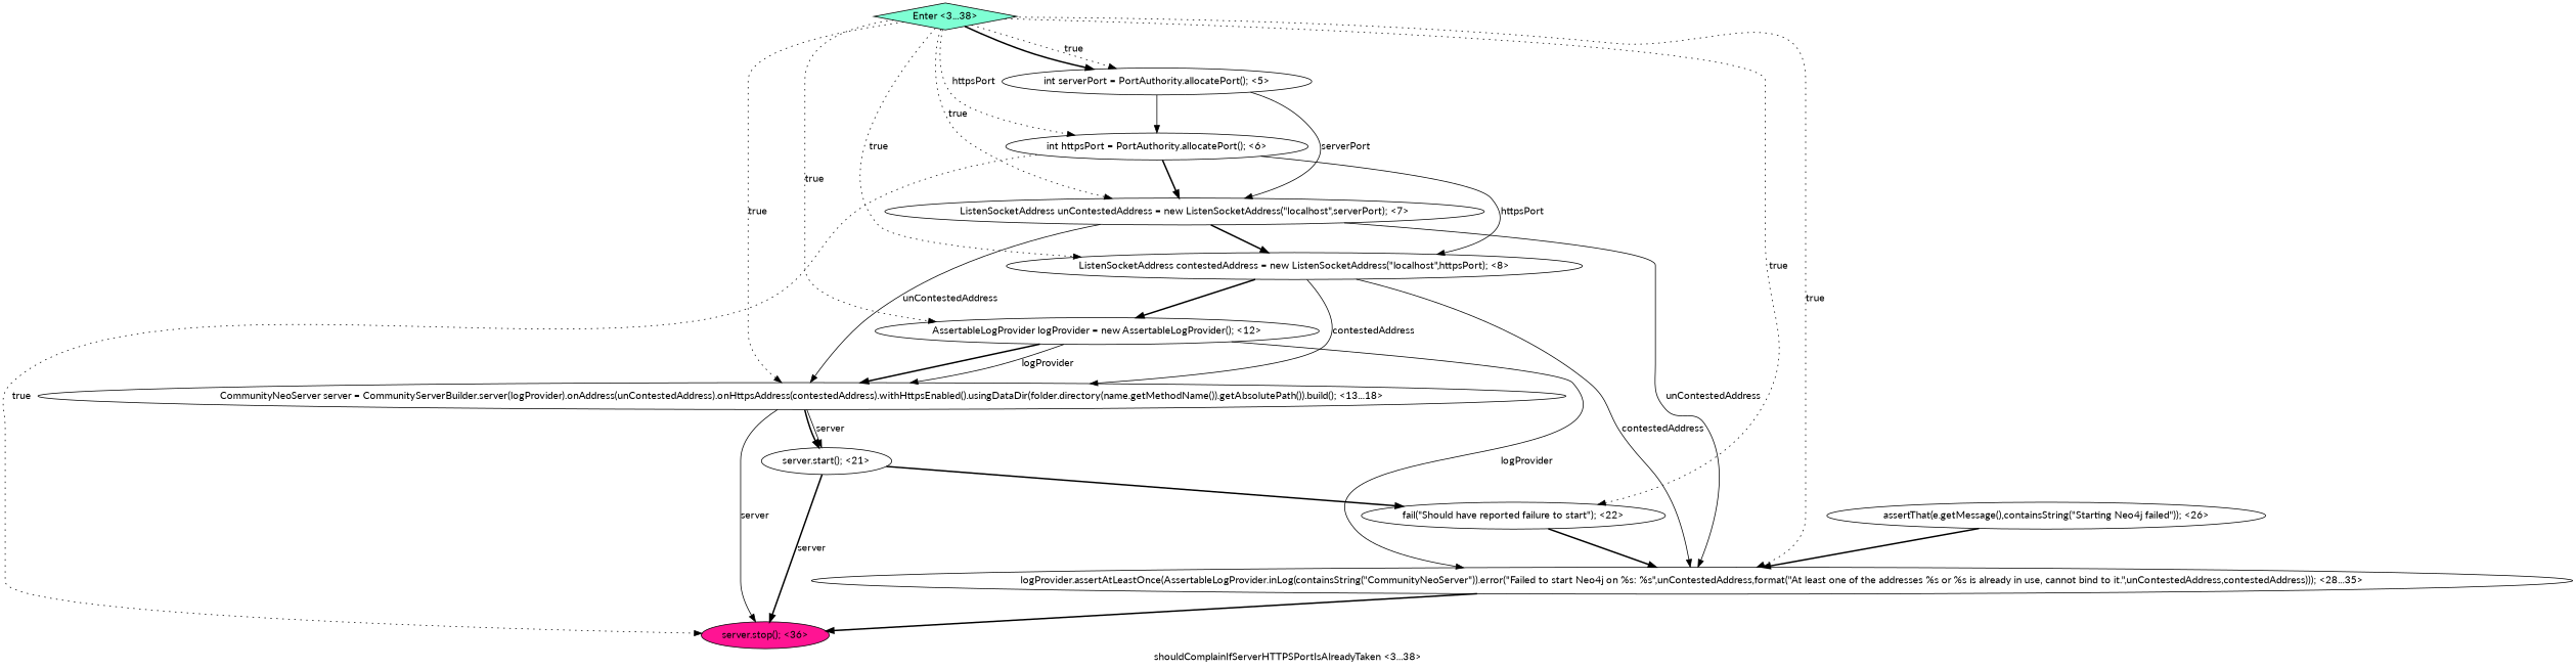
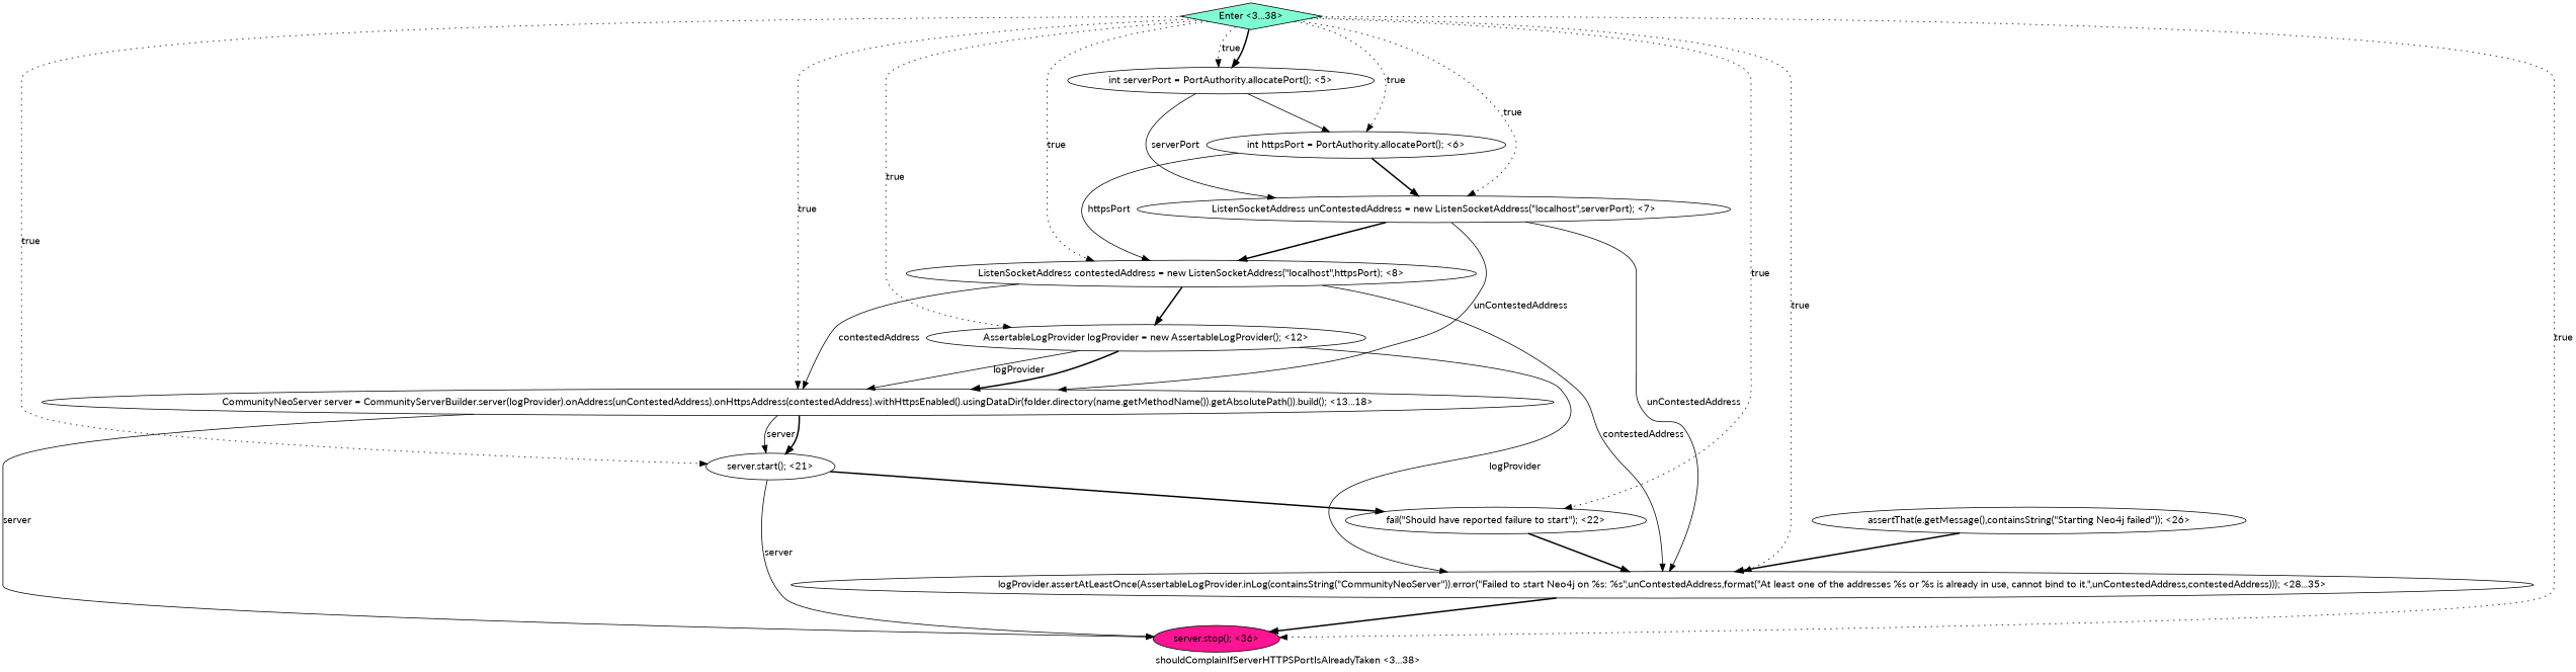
  digraph {
    fontname=Lato
    label="shouldComplainIfServerHTTPSPortIsAlreadyTaken <3...38>"
    node [fillcolor=white fontname=Lato shape=ellipse style=filled]
    edge [fontname=Lato style=solid]
    n1 [label="int httpsPort = PortAuthority.allocatePort(); <6>"]
    n2 [label="ListenSocketAddress contestedAddress = new ListenSocketAddress(\"localhost\",httpsPort); <8>"]
    n3 [label="ListenSocketAddress unContestedAddress = new ListenSocketAddress(\"localhost\",serverPort); <7>"]
    n4 [label="CommunityNeoServer server = CommunityServerBuilder.server(logProvider).onAddress(unContestedAddress).onHttpsAddress(contestedAddress).withHttpsEnabled().usingDataDir(folder.directory(name.getMethodName()).getAbsolutePath()).build(); <13...18>"]
    n5 [label="logProvider.assertAtLeastOnce(AssertableLogProvider.inLog(containsString(\"CommunityNeoServer\")).error(\"Failed to start Neo4j on %s: %s\",unContestedAddress,format(\"At least one of the addresses %s or %s is already in use, cannot bind to it.\",unContestedAddress,contestedAddress))); <28...35>"]
    n6 [label="AssertableLogProvider logProvider = new AssertableLogProvider(); <12>"]
    n7 [fillcolor=deeppink label="server.stop(); <36>"]
    n8 [label="server.start(); <21>"]
    n9 [label="fail(\"Should have reported failure to start\"); <22>"]
    n10 [label="assertThat(e.getMessage(),containsString(\"Starting Neo4j failed\")); <26>"]
    n11 [label="int serverPort = PortAuthority.allocatePort(); <5>"]
    n12 [fillcolor=aquamarine label="Enter <3...38>" shape=diamond]
    n1 -> n2 [label=httpsPort]
    n1 -> n3 [style=bold]
    n2 -> n4 [label=contestedAddress]
    n2 -> n5 [label=contestedAddress]
    n2 -> n6 [style=bold]
    n3 -> n2 [style=bold]
    n3 -> n4 [label=unContestedAddress]
    n3 -> n5 [label=unContestedAddress]
    n4 -> n7 [label=server]
    n4 -> n8 [label=server]
    n4 -> n8 [style=bold]
    n5 -> n7 [style=bold]
    n6 -> n4 [label=logProvider]
    n6 -> n4 [style=bold]
    n6 -> n5 [label=logProvider]
-   n8 -> n7 [label=server style=bold]
+   n8 -> n7 [label=server]
    n8 -> n9 [style=bold]
    n9 -> n5 [style=bold]
    n10 -> n5 [style=bold]
    n11 -> n1
    n11 -> n3 [label=serverPort]
-   n12 -> n1 [label=httpsPort style=dotted]
+   n12 -> n1 [label=true style=dotted]
    n12 -> n2 [label=true style=dotted]
    n12 -> n3 [label=true style=dotted]
    n12 -> n4 [label=true style=dotted]
    n12 -> n5 [label=true style=dotted]
    n12 -> n6 [label=true style=dotted]
-   n1 -> n7 [label=true style=dotted]
+   n12 -> n7 [label=true style=dotted]
+   n12 -> n8 [label=true style=dotted]
    n12 -> n9 [label=true style=dotted]
    n12 -> n11 [label=true style=dotted]
    n12 -> n11 [style=bold]
  }
